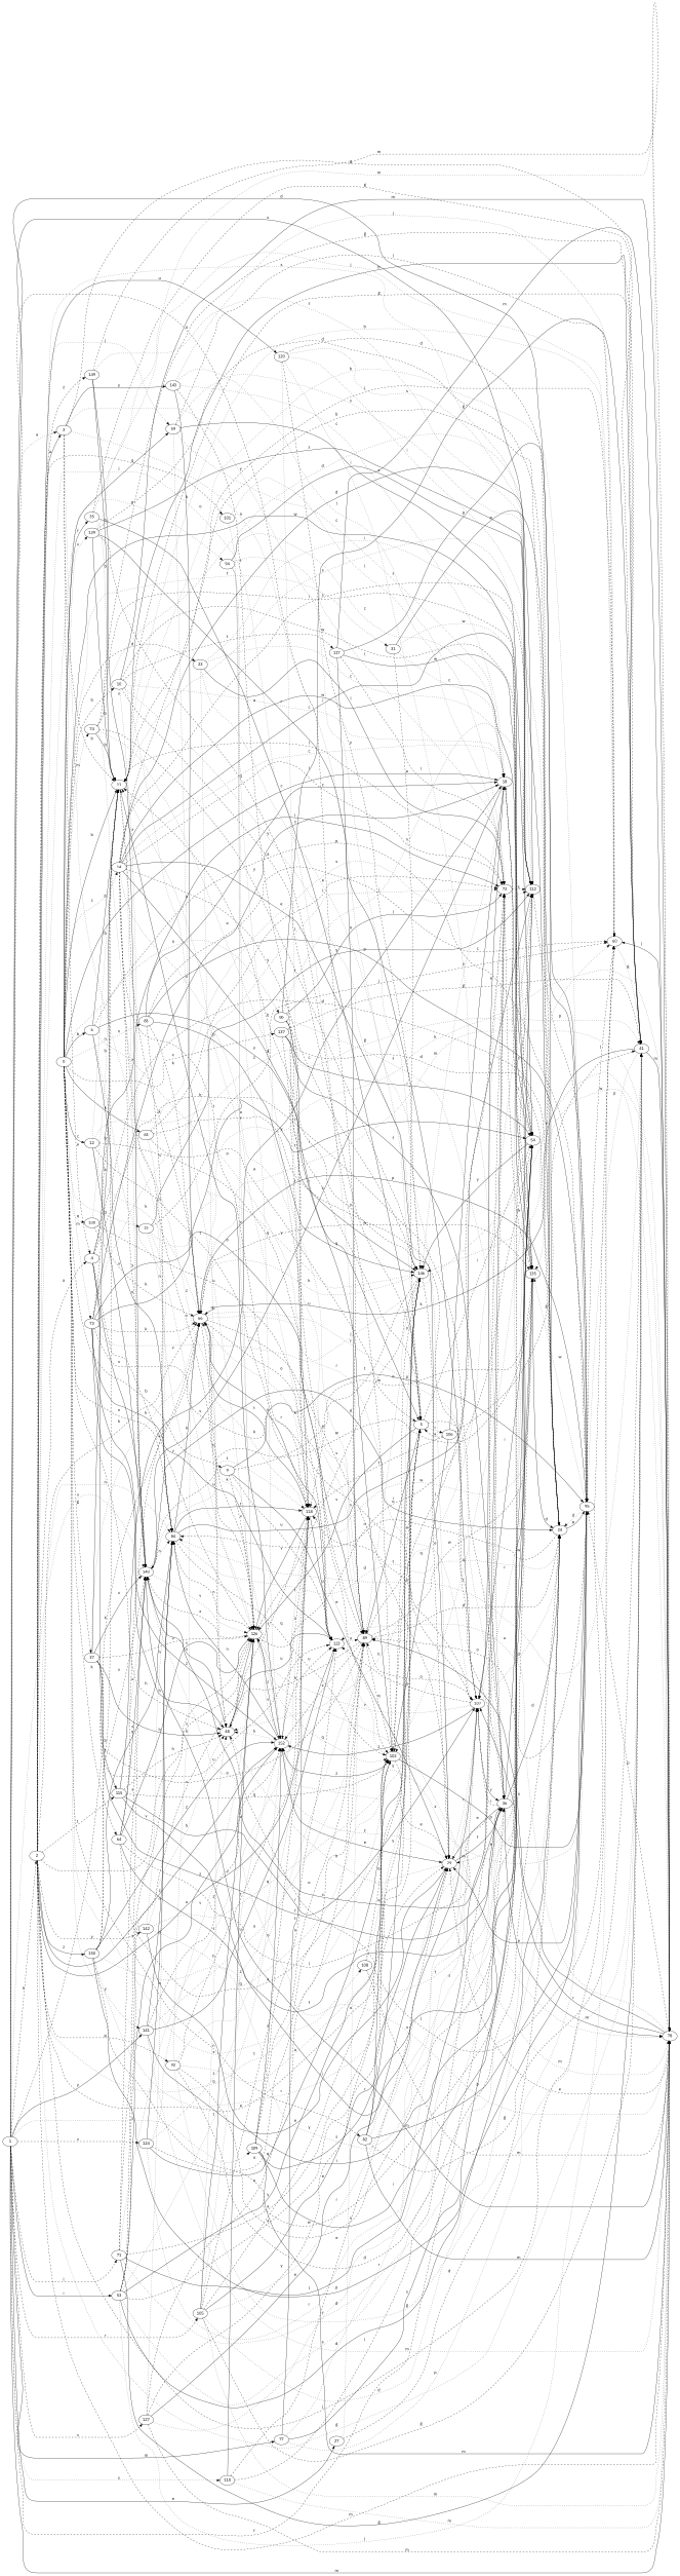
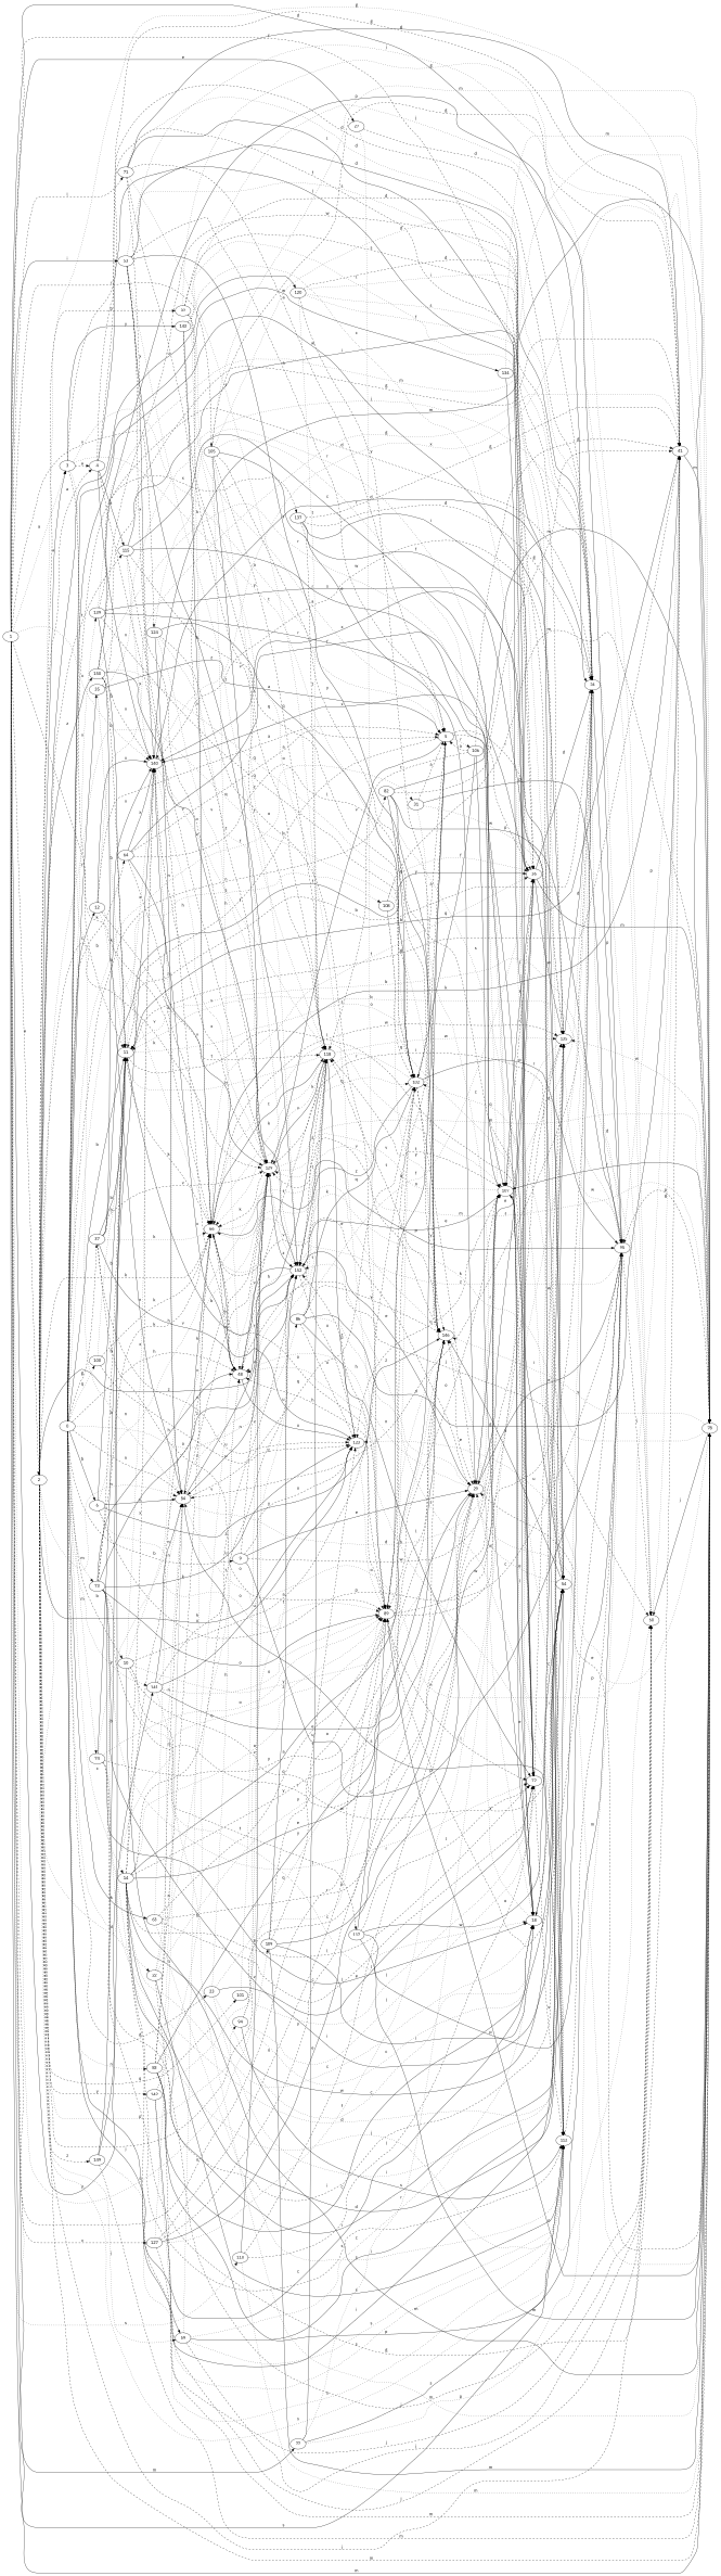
  strict digraph {
    fontname="IBM Plex Sans"
    rankdir=LR
    node [fontname="IBM Plex Sans"]
    edge [fontname="IBM Plex Sans" style=dashed]
    0
    6
    9
    10
    11
    12
    14
    18
    22
    23
    31
    35
    37
    48
    59
    63
    64
    73
    74
    82
    83
    84
    86
    100
    108
+   134
    135
    137
    139
    141
    89
-   129 [label=126]
+   129
    146
    95
    29
    123
    78
    140
    5
    117
    66
    112
    41
    72
    118
    24
    60
    54
    36
    102
    107
    152
    1
    2
    3
    27
    53
    71
    77
    105
    109
    110
    124
    127
    4
    92
    94
    101
    115
    120
    142
    149
    150
    143
    106
    0 -> 6 [label=b style=solid]
    0 -> 9 [label=b]
    0 -> 10 [label=b]
    0 -> 11 [label=b style=solid]
    0 -> 12 [label=c style=solid]
    0 -> 14 [label=c style=dotted]
    0 -> 18 [label=c style=solid]
    0 -> 22 [label=d style=dotted]
    0 -> 23 [label=d]
    0 -> 31 [label=f style=dotted]
    0 -> 35 [label=f style=solid]
    0 -> 37 [label=g]
    0 -> 48 [label=h]
    0 -> 59 [label=j style=solid]
    0 -> 63 [label=k style=solid]
    0 -> 64 [label=k]
    0 -> 73 [label=m style=dotted]
    0 -> 74 [label=m style=dotted]
    0 -> 82 [label=n]
    0 -> 83 [label=n style=dotted]
    0 -> 84 [label=n]
    0 -> 86 [label=o style=dotted]
    0 -> 100 [label=q style=dotted]
    0 -> 108 [label=s style=dotted]
+   0 -> 134 [label=w style=solid]
    0 -> 135 [label=w style=solid]
    0 -> 137 [label=x]
    0 -> 139 [label=x style=dotted]
    0 -> 141 [label=y style=dotted]
    6 -> 11 [label=b style=solid]
    6 -> 84 [label=n style=solid]
    6 -> 89 [label=o style=dotted]
    6 -> 129 [label=v style=dotted]
    6 -> 146 [label=y style=solid]
    6 -> 95 [label=p]
    9 -> 135 [label=w]
    9 -> 129 [label=v]
    9 -> 95 [label=p style=solid]
    9 -> 29 [label=e style=solid]
    9 -> 123 [label=u]
    10 -> 18 [label=c style=dotted]
    10 -> 135 [label=w]
    10 -> 129 [label=v style=dotted]
    10 -> 146 [label=y style=dotted]
    10 -> 78 [label=m style=solid]
    10 -> 140 [label=x style=dotted]
    10 -> 5 [label=a]
    10 -> 117 [label=t]
    11 -> 140 [label=x style=dotted]
    11 -> 66 [label=k]
    11 -> 112 [label=s style=dotted]
    11 -> 41 [label=g]
    11 -> 72 [label=l]
    12 -> 11 [label=b style=dotted]
    12 -> 140 [label=x style=solid]
    12 -> 5 [label=a]
    12 -> 66 [label=k style=dotted]
    12 -> 41 [label=g style=dotted]
    12 -> 118 [label=t]
    14 -> 18 [label=c style=dotted]
    14 -> 135 [label=w style=solid]
    14 -> 89 [label=o style=dotted]
    14 -> 129 [label=v]
    14 -> 146 [label=y]
    14 -> 29 [label=e style=solid]
    14 -> 140 [label=x]
    14 -> 5 [label=a style=solid]
    14 -> 112 [label=s]
    14 -> 72 [label=l]
    14 -> 118 [label=t]
    14 -> 24 [label=d style=solid]
    14 -> 60 [label=j]
    14 -> 54 [label=i style=solid]
    18 -> 146 [label=y style=dotted]
    18 -> 140 [label=x style=solid]
    18 -> 54 [label=i]
    22 -> 84 [label=n style=dotted]
    22 -> 129 [label=v style=dotted]
    22 -> 146 [label=y style=dotted]
    22 -> 112 [label=s style=solid]
    22 -> 60 [label=j]
    23 -> 18 [label=c style=dotted]
    23 -> 48 [label=h style=dotted]
    23 -> 29 [label=e style=dotted]
    23 -> 72 [label=l style=solid]
    23 -> 54 [label=i style=dotted]
    31 -> 18 [label=c style=dotted]
    31 -> 135 [label=w style=dotted]
    31 -> 95 [label=p style=solid]
    31 -> 5 [label=a]
    35 -> 11 [label=b style=dotted]
    35 -> 5 [label=a style=solid]
    35 -> 41 [label=g]
    35 -> 60 [label=j style=dotted]
    37 -> 11 [label=b style=solid]
    37 -> 48 [label=h style=solid]
    37 -> 89 [label=o]
    37 -> 129 [label=v]
    37 -> 123 [label=u]
    37 -> 140 [label=x style=solid]
    37 -> 66 [label=k style=dotted]
    37 -> 36 [label=f style=solid]
    48 -> 129 [label=v style=solid]
    48 -> 123 [label=u style=solid]
    48 -> 140 [label=x style=solid]
    48 -> 118 [label=t]
    48 -> 60 [label=j]
    59 -> 18 [label=c style=dotted]
    59 -> 66 [label=k style=dotted]
    59 -> 112 [label=s style=dotted]
    59 -> 60 [label=j]
    59 -> 54 [label=i style=solid]
    63 -> 84 [label=n style=dotted]
    63 -> 112 [label=s style=dotted]
    63 -> 72 [label=l]
    63 -> 102 [label=q]
    63 -> 107 [label=r]
    64 -> 129 [label=v style=solid]
    64 -> 140 [label=x style=solid]
    64 -> 5 [label=a]
    64 -> 66 [label=k]
    64 -> 72 [label=l]
    64 -> 36 [label=f style=solid]
    73 -> 11 [label=b]
    73 -> 18 [label=c style=solid]
    73 -> 48 [label=h style=solid]
    73 -> 89 [label=o style=solid]
    73 -> 123 [label=u style=solid]
    73 -> 66 [label=k]
    73 -> 72 [label=l style=dotted]
    73 -> 60 [label=j style=dotted]
    73 -> 54 [label=i style=solid]
    73 -> 107 [label=r]
    73 -> 152 [label=z style=solid]
    74 -> 11 [label=b style=solid]
    74 -> 89 [label=o style=dotted]
    74 -> 146 [label=y]
    74 -> 41 [label=g]
    74 -> 24 [label=d style=dotted]
    74 -> 54 [label=i]
    74 -> 152 [label=z style=dotted]
    82 -> 146 [label=y style=solid]
    82 -> 95 [label=p style=solid]
    82 -> 78 [label=m style=solid]
    82 -> 112 [label=s style=dotted]
    82 -> 41 [label=g]
    82 -> 102 [label=q style=solid]
    83 -> 18 [label=c style=solid]
    83 -> 84 [label=n]
    83 -> 146 [label=y style=solid]
    83 -> 95 [label=p style=solid]
    83 -> 66 [label=k]
    83 -> 60 [label=j]
    84 -> 66 [label=k style=solid]
    84 -> 112 [label=s style=solid]
    84 -> 118 [label=t style=solid]
    84 -> 24 [label=d style=dotted]
    84 -> 102 [label=q]
    86 -> 146 [label=y]
    86 -> 123 [label=u]
    86 -> 112 [label=s style=dotted]
    86 -> 41 [label=g style=solid]
    86 -> 72 [label=l style=solid]
    86 -> 118 [label=t style=dotted]
    86 -> 36 [label=f style=dotted]
    86 -> 102 [label=q style=solid]
    100 -> 11 [label=b style=dotted]
    100 -> 123 [label=u]
    100 -> 66 [label=k]
    108 -> 146 [label=y style=dotted]
    108 -> 78 [label=m]
    108 -> 36 [label=f style=dotted]
    108 -> 102 [label=q]
+   134 -> 78 [label=m style=dotted]
+   134 -> 72 [label=l style=solid]
    135 -> 24 [label=d style=solid]
    135 -> 107 [label=r style=dotted]
    137 -> 41 [label=g]
    137 -> 118 [label=t]
    137 -> 24 [label=d]
    137 -> 54 [label=i style=solid]
    137 -> 36 [label=f style=solid]
    139 -> 11 [label=b style=solid]
    139 -> 78 [label=m style=dotted]
    139 -> 112 [label=s style=solid]
    139 -> 24 [label=d]
    139 -> 102 [label=q]
    139 -> 107 [label=r style=solid]
    141 -> 84 [label=n style=solid]
    141 -> 89 [label=o style=dotted]
    141 -> 29 [label=e style=solid]
    141 -> 123 [label=u style=solid]
    141 -> 78 [label=m style=dotted]
    141 -> 152 [label=z]
    89 -> 48 [label=h]
    89 -> 135 [label=w]
    89 -> 72 [label=l]
    89 -> 24 [label=d]
    89 -> 102 [label=q]
    89 -> 152 [label=z]
    129 -> 84 [label=n]
    129 -> 78 [label=m style=dotted]
    129 -> 140 [label=x]
    129 -> 66 [label=k]
    129 -> 54 [label=i]
    129 -> 102 [label=q style=dotted]
    129 -> 152 [label=z style=solid]
    146 -> 89 [label=o style=dotted]
    146 -> 129 [label=v]
    146 -> 29 [label=e]
    146 -> 66 [label=k style=dotted]
    146 -> 118 [label=t]
    95 -> 11 [label=b style=dotted]
    95 -> 135 [label=w style=dotted]
    95 -> 89 [label=o]
    95 -> 29 [label=e style=solid]
    95 -> 24 [label=d style=dotted]
    95 -> 60 [label=j]
    95 -> 152 [label=z style=dotted]
    29 -> 48 [label=h style=dotted]
    29 -> 78 [label=m style=dotted]
    29 -> 36 [label=f style=solid]
    29 -> 107 [label=r style=dotted]
    29 -> 152 [label=z style=dotted]
    123 -> 89 [label=o style=dotted]
    78 -> 135 [label=w style=dotted]
    78 -> 89 [label=o style=solid]
    78 -> 146 [label=y style=dotted]
    78 -> 95 [label=p]
    78 -> 29 [label=e]
    78 -> 123 [label=u style=dotted]
    78 -> 140 [label=x style=dotted]
    78 -> 66 [label=k style=dotted]
    78 -> 60 [label=j style=solid]
    78 -> 107 [label=r style=solid]
    140 -> 84 [label=n style=dotted]
    140 -> 135 [label=w]
    140 -> 129 [label=v style=dotted]
    140 -> 78 [label=m style=solid]
    140 -> 118 [label=t style=dotted]
    140 -> 24 [label=d style=solid]
    5 -> 11 [label=b]
    5 -> 89 [label=o style=solid]
    5 -> 129 [label=v style=solid]
    5 -> 54 [label=i]
    5 -> 36 [label=f]
    5 -> 106 [label=r style=dotted]
    117 -> 135 [label=w style=solid]
    117 -> 89 [label=o style=solid]
    117 -> 95 [label=p style=solid]
    117 -> 78 [label=m style=solid]
    117 -> 72 [label=l]
    66 -> 48 [label=h]
    66 -> 135 [label=w]
    66 -> 89 [label=o]
    66 -> 95 [label=p style=solid]
    66 -> 29 [label=e]
    66 -> 123 [label=u style=solid]
    66 -> 78 [label=m style=dotted]
    66 -> 118 [label=t style=solid]
    66 -> 36 [label=f style=dotted]
    66 -> 107 [label=r style=dotted]
    112 -> 48 [label=h style=dotted]
    112 -> 95 [label=p]
    41 -> 11 [label=b style=solid]
    41 -> 84 [label=n style=dotted]
    41 -> 95 [label=p style=dotted]
    41 -> 78 [label=m style=solid]
    41 -> 66 [label=k style=solid]
    72 -> 135 [label=w]
    72 -> 112 [label=s]
    118 -> 11 [label=b style=dotted]
    118 -> 135 [label=w style=dotted]
    118 -> 129 [label=v style=solid]
    118 -> 123 [label=u style=solid]
    118 -> 66 [label=k style=dotted]
    118 -> 152 [label=z]
    24 -> 11 [label=b]
    24 -> 84 [label=n]
    24 -> 95 [label=p style=solid]
    60 -> 11 [label=b style=dotted]
    60 -> 41 [label=g style=dotted]
    54 -> 18 [label=c style=solid]
    54 -> 146 [label=y style=solid]
    54 -> 29 [label=e style=dotted]
    54 -> 102 [label=q style=dotted]
    54 -> 107 [label=i style=solid]
    36 -> 135 [label=w style=solid]
    36 -> 29 [label=e style=solid]
    36 -> 78 [label=m style=solid]
    36 -> 140 [label=x style=solid]
    36 -> 24 [label=d style=solid]
    36 -> 107 [label=r]
    102 -> 146 [label=y]
    102 -> 95 [label=p style=solid]
    102 -> 29 [label=e]
    102 -> 5 [label=a]
    102 -> 66 [label=k style=dotted]
    102 -> 152 [label=z style=solid]
    107 -> 18 [label=e style=solid]
    107 -> 89 [label=o]
    107 -> 129 [label=v style=dotted]
    107 -> 123 [label=u]
    107 -> 72 [label=l style=dotted]
    107 -> 118 [label=t]
    107 -> 24 [label=d style=dotted]
    107 -> 36 [label=f style=solid]
    107 -> 152 [label=z style=solid]
    152 -> 11 [label=b style=solid]
    152 -> 48 [label=h style=dotted]
    152 -> 84 [label=n style=solid]
    152 -> 129 [label=v style=dotted]
    152 -> 29 [label=e style=solid]
    152 -> 123 [label=u]
    152 -> 118 [label=t style=dotted]
    1 -> 141 [label=y style=solid]
    1 -> 89 [label=o]
    1 -> 78 [label=m style=solid]
    1 -> 140 [label=x style=dotted]
    1 -> 66 [label=k]
    1 -> 112 [label=s style=solid]
    1 -> 24 [label=d style=solid]
    1 -> 36 [label=f]
    1 -> 2 [label=a]
    1 -> 3 [label=a style=dotted]
    1 -> 27 [label=e style=solid]
    1 -> 53 [label=i style=solid]
    1 -> 71 [label=l]
    1 -> 77 [label=m style=solid]
    1 -> 105 [label=r]
    1 -> 109 [label=s style=dotted]
    1 -> 110 [label=s style=dotted]
    1 -> 124 [label=v]
    1 -> 127 [label=v]
    2 -> 59 [label=j style=dotted]
    2 -> 84 [label=n style=dotted]
    2 -> 89 [label=o style=dotted]
    2 -> 129 [label=v]
    2 -> 29 [label=e]
    2 -> 123 [label=u style=solid]
    2 -> 78 [label=m]
    2 -> 66 [label=k]
    2 -> 112 [label=s style=dotted]
    2 -> 41 [label=g style=dotted]
    2 -> 60 [label=j]
    2 -> 102 [label=q style=dotted]
    2 -> 152 [label=z style=solid]
    2 -> 3 [label=a style=solid]
    2 -> 4 [label=a]
    2 -> 92 [label=p]
    2 -> 94 [label=p style=dotted]
    2 -> 101 [label=q]
    2 -> 115 [label=t]
    2 -> 120 [label=u style=solid]
    2 -> 142 [label=y]
    2 -> 149 [label=z]
    2 -> 150 [label=z style=solid]
    3 -> 11 [label=b]
    3 -> 84 [label=n style=dotted]
    3 -> 146 [label=y style=dotted]
    3 -> 5 [label=a style=dotted]
    3 -> 41 [label=g]
    3 -> 4 [label=a]
    3 -> 143 [label=y style=solid]
    27 -> 89 [label=o style=dotted]
    27 -> 24 [label=d]
    53 -> 129 [label=v]
    53 -> 146 [label=y style=solid]
    53 -> 140 [label=x]
    53 -> 5 [label=a]
    53 -> 112 [label=s style=dotted]
    53 -> 118 [label=t style=dotted]
    53 -> 24 [label=d style=solid]
    53 -> 60 [label=j style=dotted]
    53 -> 152 [label=z style=solid]
    71 -> 129 [label=v]
    71 -> 140 [label=x]
    71 -> 5 [label=a]
    71 -> 41 [label=g style=solid]
    71 -> 72 [label=l style=solid]
    71 -> 118 [label=t style=dotted]
    71 -> 24 [label=d style=dotted]
    77 -> 95 [label=p style=dotted]
    77 -> 112 [label=s style=solid]
    77 -> 118 [label=t style=solid]
    77 -> 107 [label=r style=dotted]
    105 -> 48 [label=h style=dotted]
    105 -> 129 [label=v style=solid]
    105 -> 146 [label=y]
    105 -> 29 [label=e style=solid]
    105 -> 78 [label=m style=dotted]
    105 -> 41 [label=g]
    105 -> 118 [label=t]
    105 -> 24 [label=d style=dotted]
    105 -> 107 [label=r style=dotted]
    105 -> 152 [label=z style=dotted]
    109 -> 89 [label=o]
    109 -> 123 [label=u]
    109 -> 78 [label=m style=solid]
    109 -> 54 [label=i style=solid]
    109 -> 107 [label=r style=solid]
    109 -> 152 [label=z style=solid]
    110 -> 129 [label=v style=solid]
    110 -> 29 [label=e]
    110 -> 78 [label=m style=dotted]
    110 -> 72 [label=l]
    124 -> 84 [label=n style=solid]
    124 -> 89 [label=o]
    124 -> 129 [label=v style=dotted]
    124 -> 102 [label=q style=solid]
    124 -> 107 [label=r style=dotted]
    124 -> 152 [label=z style=dotted]
    127 -> 84 [label=n style=dotted]
    127 -> 89 [label=o]
    127 -> 146 [label=y]
    127 -> 29 [label=e style=solid]
    127 -> 78 [label=m]
    127 -> 36 [label=f style=dotted]
    4 -> 129 [label=v]
    4 -> 140 [label=x style=solid]
    4 -> 72 [label=l style=solid]
    4 -> 24 [label=d]
    4 -> 36 [label=f]
    4 -> 115 [label=t style=solid]
    92 -> 89 [label=o style=dotted]
    92 -> 5 [label=a style=dotted]
    92 -> 66 [label=k style=dotted]
    92 -> 112 [label=s]
    92 -> 41 [label=g style=dotted]
    92 -> 118 [label=t]
    92 -> 24 [label=d]
    94 -> 18 [label=c style=dotted]
    94 -> 129 [label=v style=dotted]
    94 -> 112 [label=s style=solid]
    94 -> 72 [label=l style=dotted]
    94 -> 118 [label=t style=dotted]
    94 -> 152 [label=z style=dotted]
    101 -> 129 [label=v style=dotted]
    101 -> 72 [label=l style=dotted]
    115 -> 18 [label=c style=solid]
    115 -> 48 [label=h]
    115 -> 140 [label=x style=dotted]
    115 -> 54 [label=i style=solid]
    115 -> 102 [label=q]
    115 -> 107 [label=r style=solid]
    120 -> 146 [label=y]
    120 -> 112 [label=s style=dotted]
    120 -> 118 [label=t style=dotted]
    120 -> 24 [label=d]
    120 -> 54 [label=i style=dotted]
    120 -> 36 [label=f style=dotted]
    142 -> 48 [label=h style=dotted]
    142 -> 84 [label=n style=dotted]
    142 -> 112 [label=s style=dotted]
    142 -> 54 [label=i style=solid]
    142 -> 102 [label=q style=dotted]
    149 -> 11 [label=b style=solid]
    149 -> 78 [label=m]
    149 -> 140 [label=x style=solid]
    149 -> 112 [label=s style=dotted]
    150 -> 11 [label=b]
    150 -> 84 [label=n style=solid]
    150 -> 135 [label=w]
    150 -> 95 [label=p style=solid]
    150 -> 140 [label=x]
    150 -> 102 [label=q style=dotted]
    150 -> 107 [label=r style=dotted]
    150 -> 152 [label=z style=solid]
    143 -> 18 [label=c style=dotted]
    143 -> 66 [label=k style=solid]
    143 -> 72 [label=l style=dotted]
    143 -> 118 [label=t]
    143 -> 60 [label=j style=dotted]
    106 -> 18 [label=c style=solid]
    106 -> 5 [label=a]
    106 -> 41 [label=g]
    106 -> 118 [label=t]
    106 -> 102 [label=q style=solid]
  }
